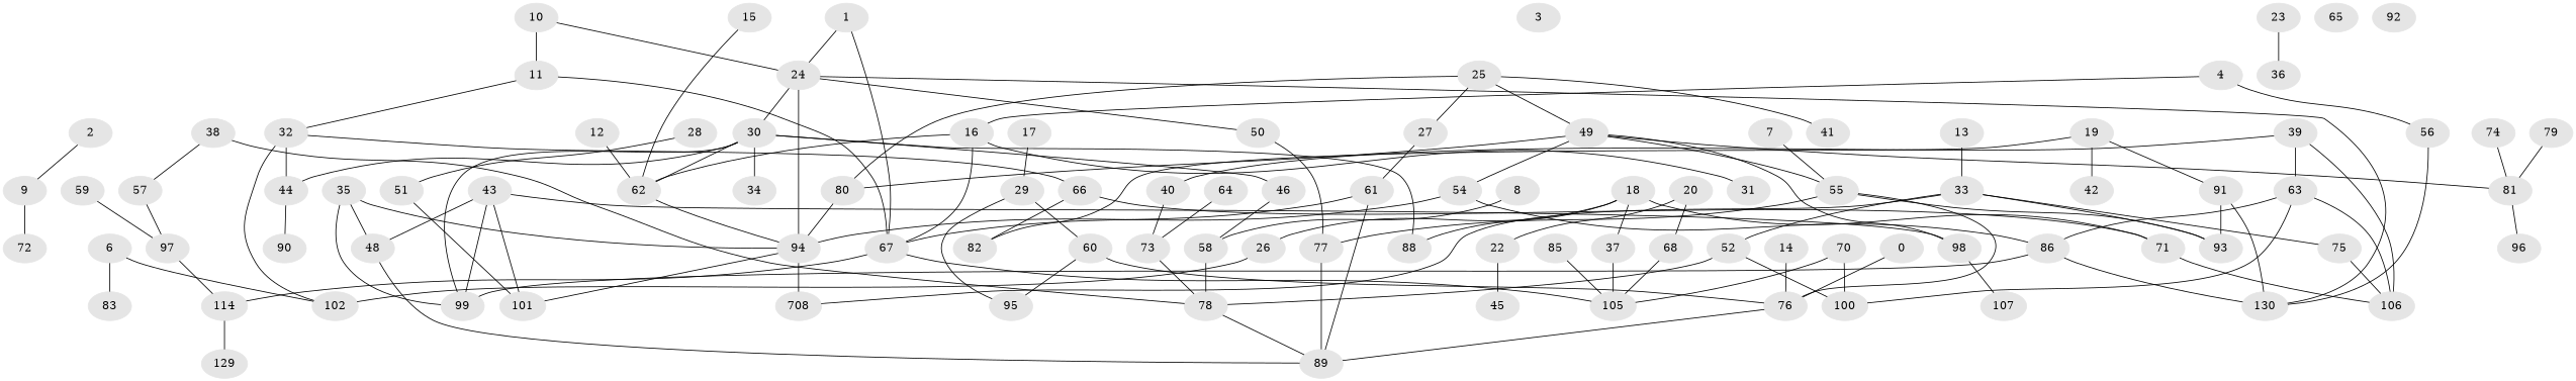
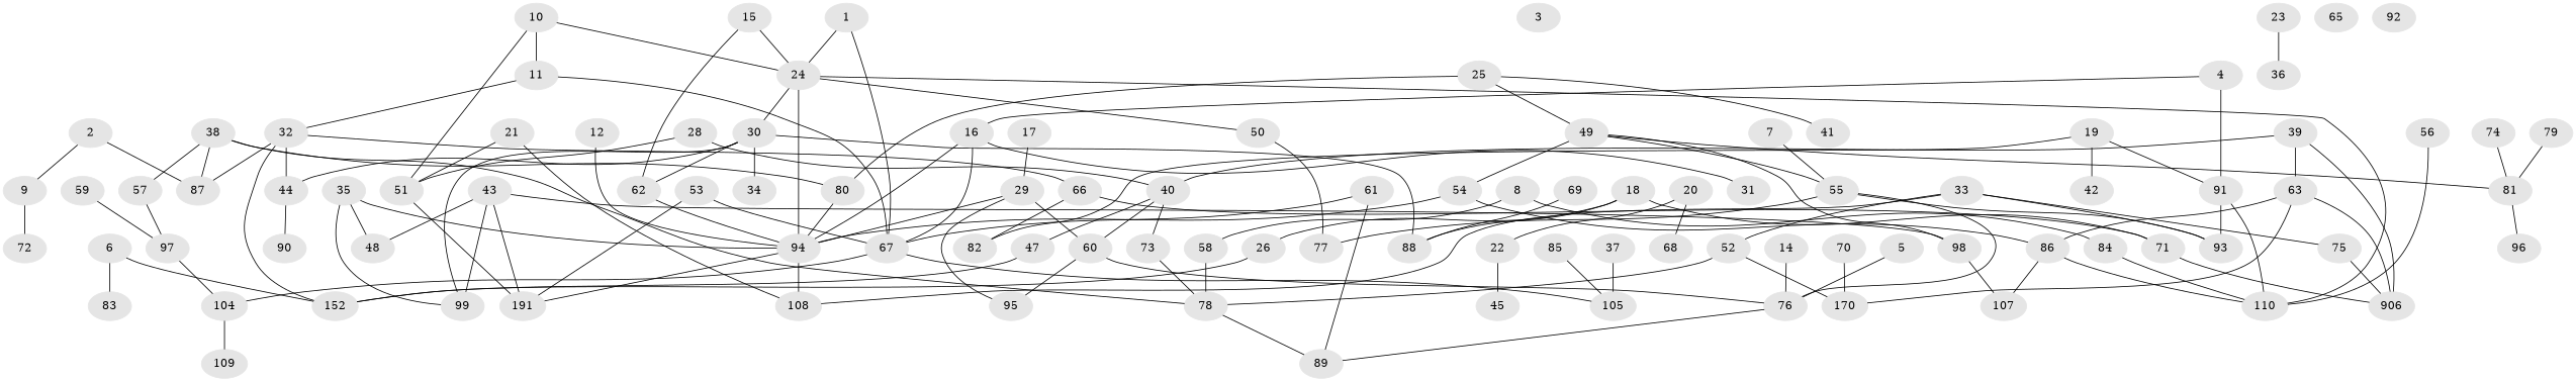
  graph {
    node [color=gray90 style=filled]
    1
    24
    67
    30
    50
    94
-   110 [label=130]
+   110
    105
-   104 [label=114]
+   104
    2
    9
+   87
    72
    3
    4
    16
    91
    62
    31
    93
-   5 [label=0]
+   5
    76
    89
    6
    83
-   102
+   102 [label=152]
    7
    55
    77
    8
    58
+   84
    78
    10
    11
    51
    32
-   101
+   101 [label=191]
    44
    66
    12
-   13
    33
-   108 [label=708]
+   108
    52
    75
+   47
    14
    15
    17
    29
    60
    95
    18
    26
    37
    71
    88
-   106
+   106 [label=906]
    19
    42
    82
    20
    22
    68
    45
+   21
    23
    36
    34
-   46
    99
    25
-   27
    41
    49
    80
    61
    98
    54
    81
    28
    40
    73
    90
-   100
+   100 [label=170]
    35
    48
    56
    38
    57
    97
    39
    63
    86
    43
    107
    96
+   53
    59
-   64
    65
-   109 [label=129]
+   109
+   69
    70
    74
    79
    85
    92
    1 -- 24
    1 -- 67
    24 -- 30
    24 -- 50
    24 -- 94
    24 -- 110
    67 -- 105
    67 -- 104
    30 -- 62
    30 -- 44
    30 -- 88
    30 -- 34
-   30 -- 46
    30 -- 99
    50 -- 77
    94 -- 101
    94 -- 108
    104 -- 109
    2 -- 9
+   2 -- 87
    9 -- 72
    4 -- 16
-   4 -- 56
+   4 -- 91
    16 -- 67
-   16 -- 62
+   16 -- 94
    16 -- 31
    91 -- 110
    91 -- 93
    62 -- 94
    5 -- 76
    76 -- 89
    6 -- 83
    6 -- 102
    7 -- 55
    55 -- 93
    55 -- 76
    55 -- 77
-   77 -- 89
    8 -- 58
+   8 -- 84
    58 -- 78
+   84 -- 110
    78 -- 89
    10 -- 24
    10 -- 11
+   10 -- 51
    11 -- 67
    11 -- 32
    51 -- 101
+   32 -- 87
    32 -- 102
    32 -- 44
    32 -- 66
    44 -- 90
    66 -- 71
    66 -- 82
-   12 -- 62
-   13 -- 33
+   12 -- 94
    33 -- 93
    33 -- 108
    33 -- 52
    33 -- 75
    52 -- 78
    52 -- 100
    75 -- 106
+   47 -- 102
    14 -- 76
+   15 -- 24
    15 -- 62
    17 -- 29
+   29 -- 94
    29 -- 60
    29 -- 95
    60 -- 76
    60 -- 95
    18 -- 26
-   18 -- 37
    18 -- 71
    18 -- 88
    26 -- 102
    37 -- 105
    71 -- 106
    19 -- 91
    19 -- 42
    19 -- 82
    20 -- 22
    20 -- 68
    22 -- 45
-   68 -- 105
+   21 -- 51
+   21 -- 108
    23 -- 36
-   46 -- 58
-   25 -- 27
    25 -- 41
    25 -- 49
    25 -- 80
-   27 -- 61
    49 -- 55
    49 -- 98
    49 -- 54
    49 -- 81
    80 -- 94
    61 -- 67
    61 -- 89
    98 -- 107
    54 -- 94
    54 -- 86
    81 -- 96
    28 -- 51
+   28 -- 40
+   40 -- 47
+   40 -- 60
    40 -- 73
    73 -- 78
    35 -- 94
    35 -- 99
    35 -- 48
-   48 -- 89
    56 -- 110
+   38 -- 87
    38 -- 78
-   49 -- 80
+   38 -- 80
    38 -- 57
    57 -- 97
    97 -- 104
    39 -- 106
    39 -- 40
    39 -- 63
    63 -- 106
    63 -- 100
    63 -- 86
    86 -- 110
-   86 -- 99
+   86 -- 107
    43 -- 101
    43 -- 99
    43 -- 98
    43 -- 48
+   53 -- 67
+   53 -- 101
    59 -- 97
-   64 -- 73
-   70 -- 105
+   69 -- 88
    70 -- 100
    74 -- 81
    79 -- 81
    85 -- 105
  }
